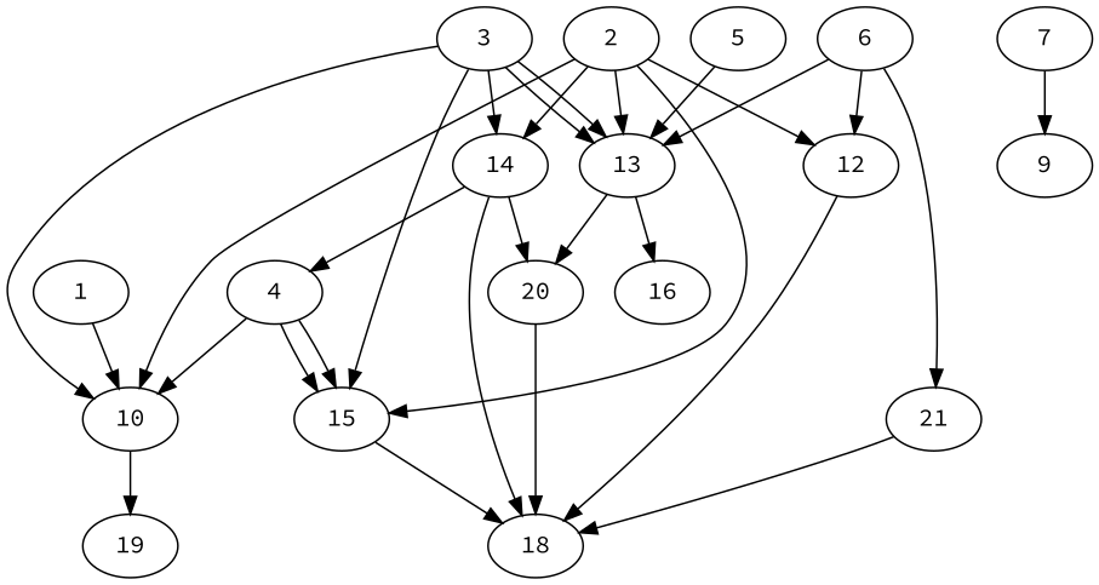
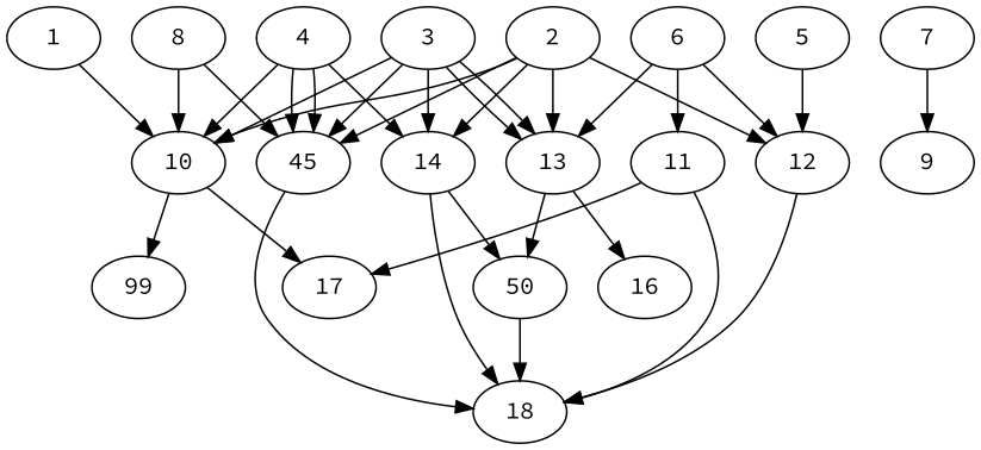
  digraph {
    fontname="Source Code Pro"
    node [alpha=0.09 fontname="Source Code Pro"]
    edge [fontname="Source Code Pro"]
    1 [expect_size=29869056]
    10 [alpha=0.16 expect_size=11697152]
-   19 [alpha=0.00 expect_size=18527232]
+   17 [alpha=0.13 expect_size=51036160]
+   19 [alpha=0.00 expect_size=18527232 label=99]
    2 [alpha=0.02 expect_size=51742720]
    12 [alpha=0.12 expect_size=49207296]
    13 [expect_size=5612544]
    14 [alpha=0.19 expect_size=14926848]
-   15 [alpha=0.05 expect_size=5867520]
+   15 [alpha=0.05 expect_size=5867520 label=45]
    18 [alpha=0.15 expect_size=42291200]
    16 [alpha=0.08 expect_size=27532288]
-   20 [alpha=0.05 expect_size=20036608]
+   20 [alpha=0.05 expect_size=20036608 label=50]
    3 [alpha=0.04 expect_size=16996352]
    4 [alpha=0.16 expect_size=30876672]
    5 [expect_size=24923136]
    6 [alpha=0.10 expect_size=46953472]
-   11 [alpha=0.14 expect_size=28077056 label=21]
+   11 [alpha=0.14 expect_size=28077056]
    7 [alpha=0.16 expect_size=8288256]
    9 [alpha=0.01 expect_size=12413952]
+   8 [alpha=0.10 expect_size=22827008]
    1 -> 10
+   10 -> 17
    10 -> 19
    2 -> 10
    2 -> 12
    2 -> 13
    2 -> 14
    2 -> 15
    12 -> 18
    13 -> 16
    13 -> 20
    14 -> 18
    14 -> 20
    15 -> 18
    20 -> 18
    3 -> 10
    3 -> 13
    3 -> 13
    3 -> 14
    3 -> 15
    4 -> 10
-   14 -> 4
+   4 -> 14
    4 -> 15
    4 -> 15
-   5 -> 13
+   5 -> 12
    6 -> 12
    6 -> 13
    6 -> 11
+   11 -> 17
    11 -> 18
    7 -> 9
+   8 -> 10
+   8 -> 15
  }
